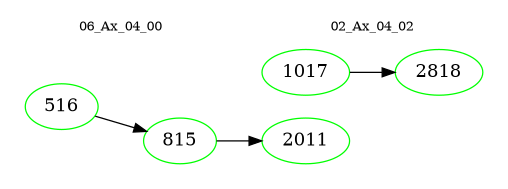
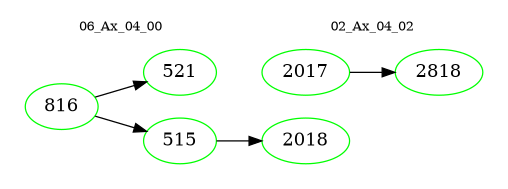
  digraph {
    rankdir=LR
    node [color=green]
    edge [color=black]
-   n1 [label=1017]
-   n2 [label=2011]
+   n1 [label=2017]
+   n2 [label=2018]
    n3 [label=2818]
-   n4 [label=516]
-   n5 [label=815]
+   n4 [label=816]
+   n5 [label=515]
+   n6 [label=521]
    subgraph cluster_1 {
      color=white
      fontsize=10
      label="02_Ax_04_02"
      n1
      n2
      n3
    }
    subgraph cluster_2 {
      color=white
      fontsize=10
      label="06_Ax_04_00"
      n4
      n5
+     n6
    }
    n1 -> n3
    n4 -> n5
+   n4 -> n6
    n5 -> n2
  }
